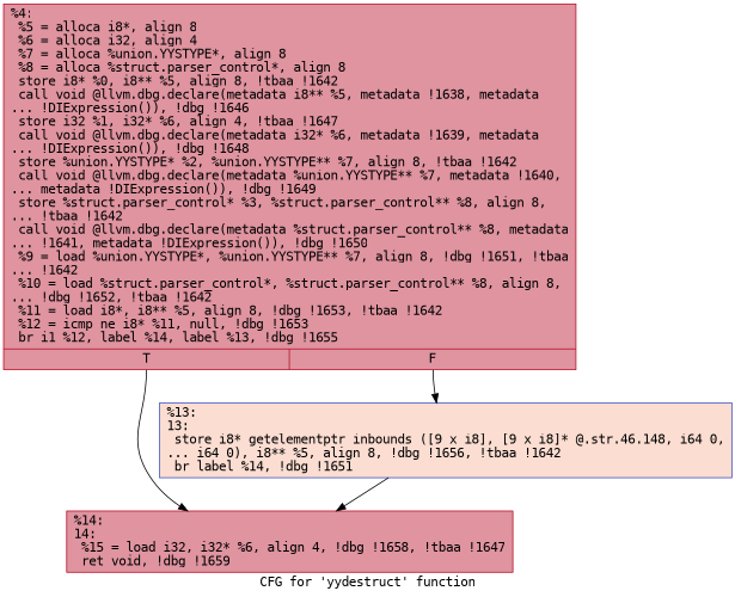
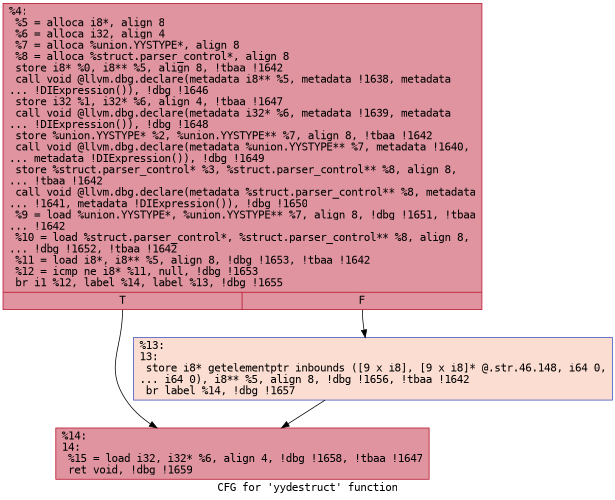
  digraph {
    label="CFG for 'yydestruct' function"
    fontname="DejaVu Sans Mono"
    node [color="#b70d28ff" fillcolor="#b70d2870" shape=record style=filled fontname="DejaVu Sans Mono"]
    edge [fontname="DejaVu Sans Mono"]
    n1 [label="{%4:\l  %5 = alloca i8*, align 8\l  %6 = alloca i32, align 4\l  %7 = alloca %union.YYSTYPE*, align 8\l  %8 = alloca %struct.parser_control*, align 8\l  store i8* %0, i8** %5, align 8, !tbaa !1642\l  call void @llvm.dbg.declare(metadata i8** %5, metadata !1638, metadata\l... !DIExpression()), !dbg !1646\l  store i32 %1, i32* %6, align 4, !tbaa !1647\l  call void @llvm.dbg.declare(metadata i32* %6, metadata !1639, metadata\l... !DIExpression()), !dbg !1648\l  store %union.YYSTYPE* %2, %union.YYSTYPE** %7, align 8, !tbaa !1642\l  call void @llvm.dbg.declare(metadata %union.YYSTYPE** %7, metadata !1640,\l... metadata !DIExpression()), !dbg !1649\l  store %struct.parser_control* %3, %struct.parser_control** %8, align 8,\l... !tbaa !1642\l  call void @llvm.dbg.declare(metadata %struct.parser_control** %8, metadata\l... !1641, metadata !DIExpression()), !dbg !1650\l  %9 = load %union.YYSTYPE*, %union.YYSTYPE** %7, align 8, !dbg !1651, !tbaa\l... !1642\l  %10 = load %struct.parser_control*, %struct.parser_control** %8, align 8,\l... !dbg !1652, !tbaa !1642\l  %11 = load i8*, i8** %5, align 8, !dbg !1653, !tbaa !1642\l  %12 = icmp ne i8* %11, null, !dbg !1653\l  br i1 %12, label %14, label %13, !dbg !1655\l|{<s0>T|<s1>F}}"]
    n2 [label="{%14:\l14:                                               \l  %15 = load i32, i32* %6, align 4, !dbg !1658, !tbaa !1647\l  ret void, !dbg !1659\l}"]
-   n3 [color="#3d50c3ff" fillcolor="#f7b39670" label="{%13:\l13:                                               \l  store i8* getelementptr inbounds ([9 x i8], [9 x i8]* @.str.46.148, i64 0,\l... i64 0), i8** %5, align 8, !dbg !1656, !tbaa !1642\l  br label %14, !dbg !1651\l}"]
+   n3 [color="#3d50c3ff" fillcolor="#f7b39670" label="{%13:\l13:                                               \l  store i8* getelementptr inbounds ([9 x i8], [9 x i8]* @.str.46.148, i64 0,\l... i64 0), i8** %5, align 8, !dbg !1656, !tbaa !1642\l  br label %14, !dbg !1657\l}"]
    n1 -> n2 [tailport=s0]
    n1 -> n3 [tailport=s1]
    n3 -> n2
  }
